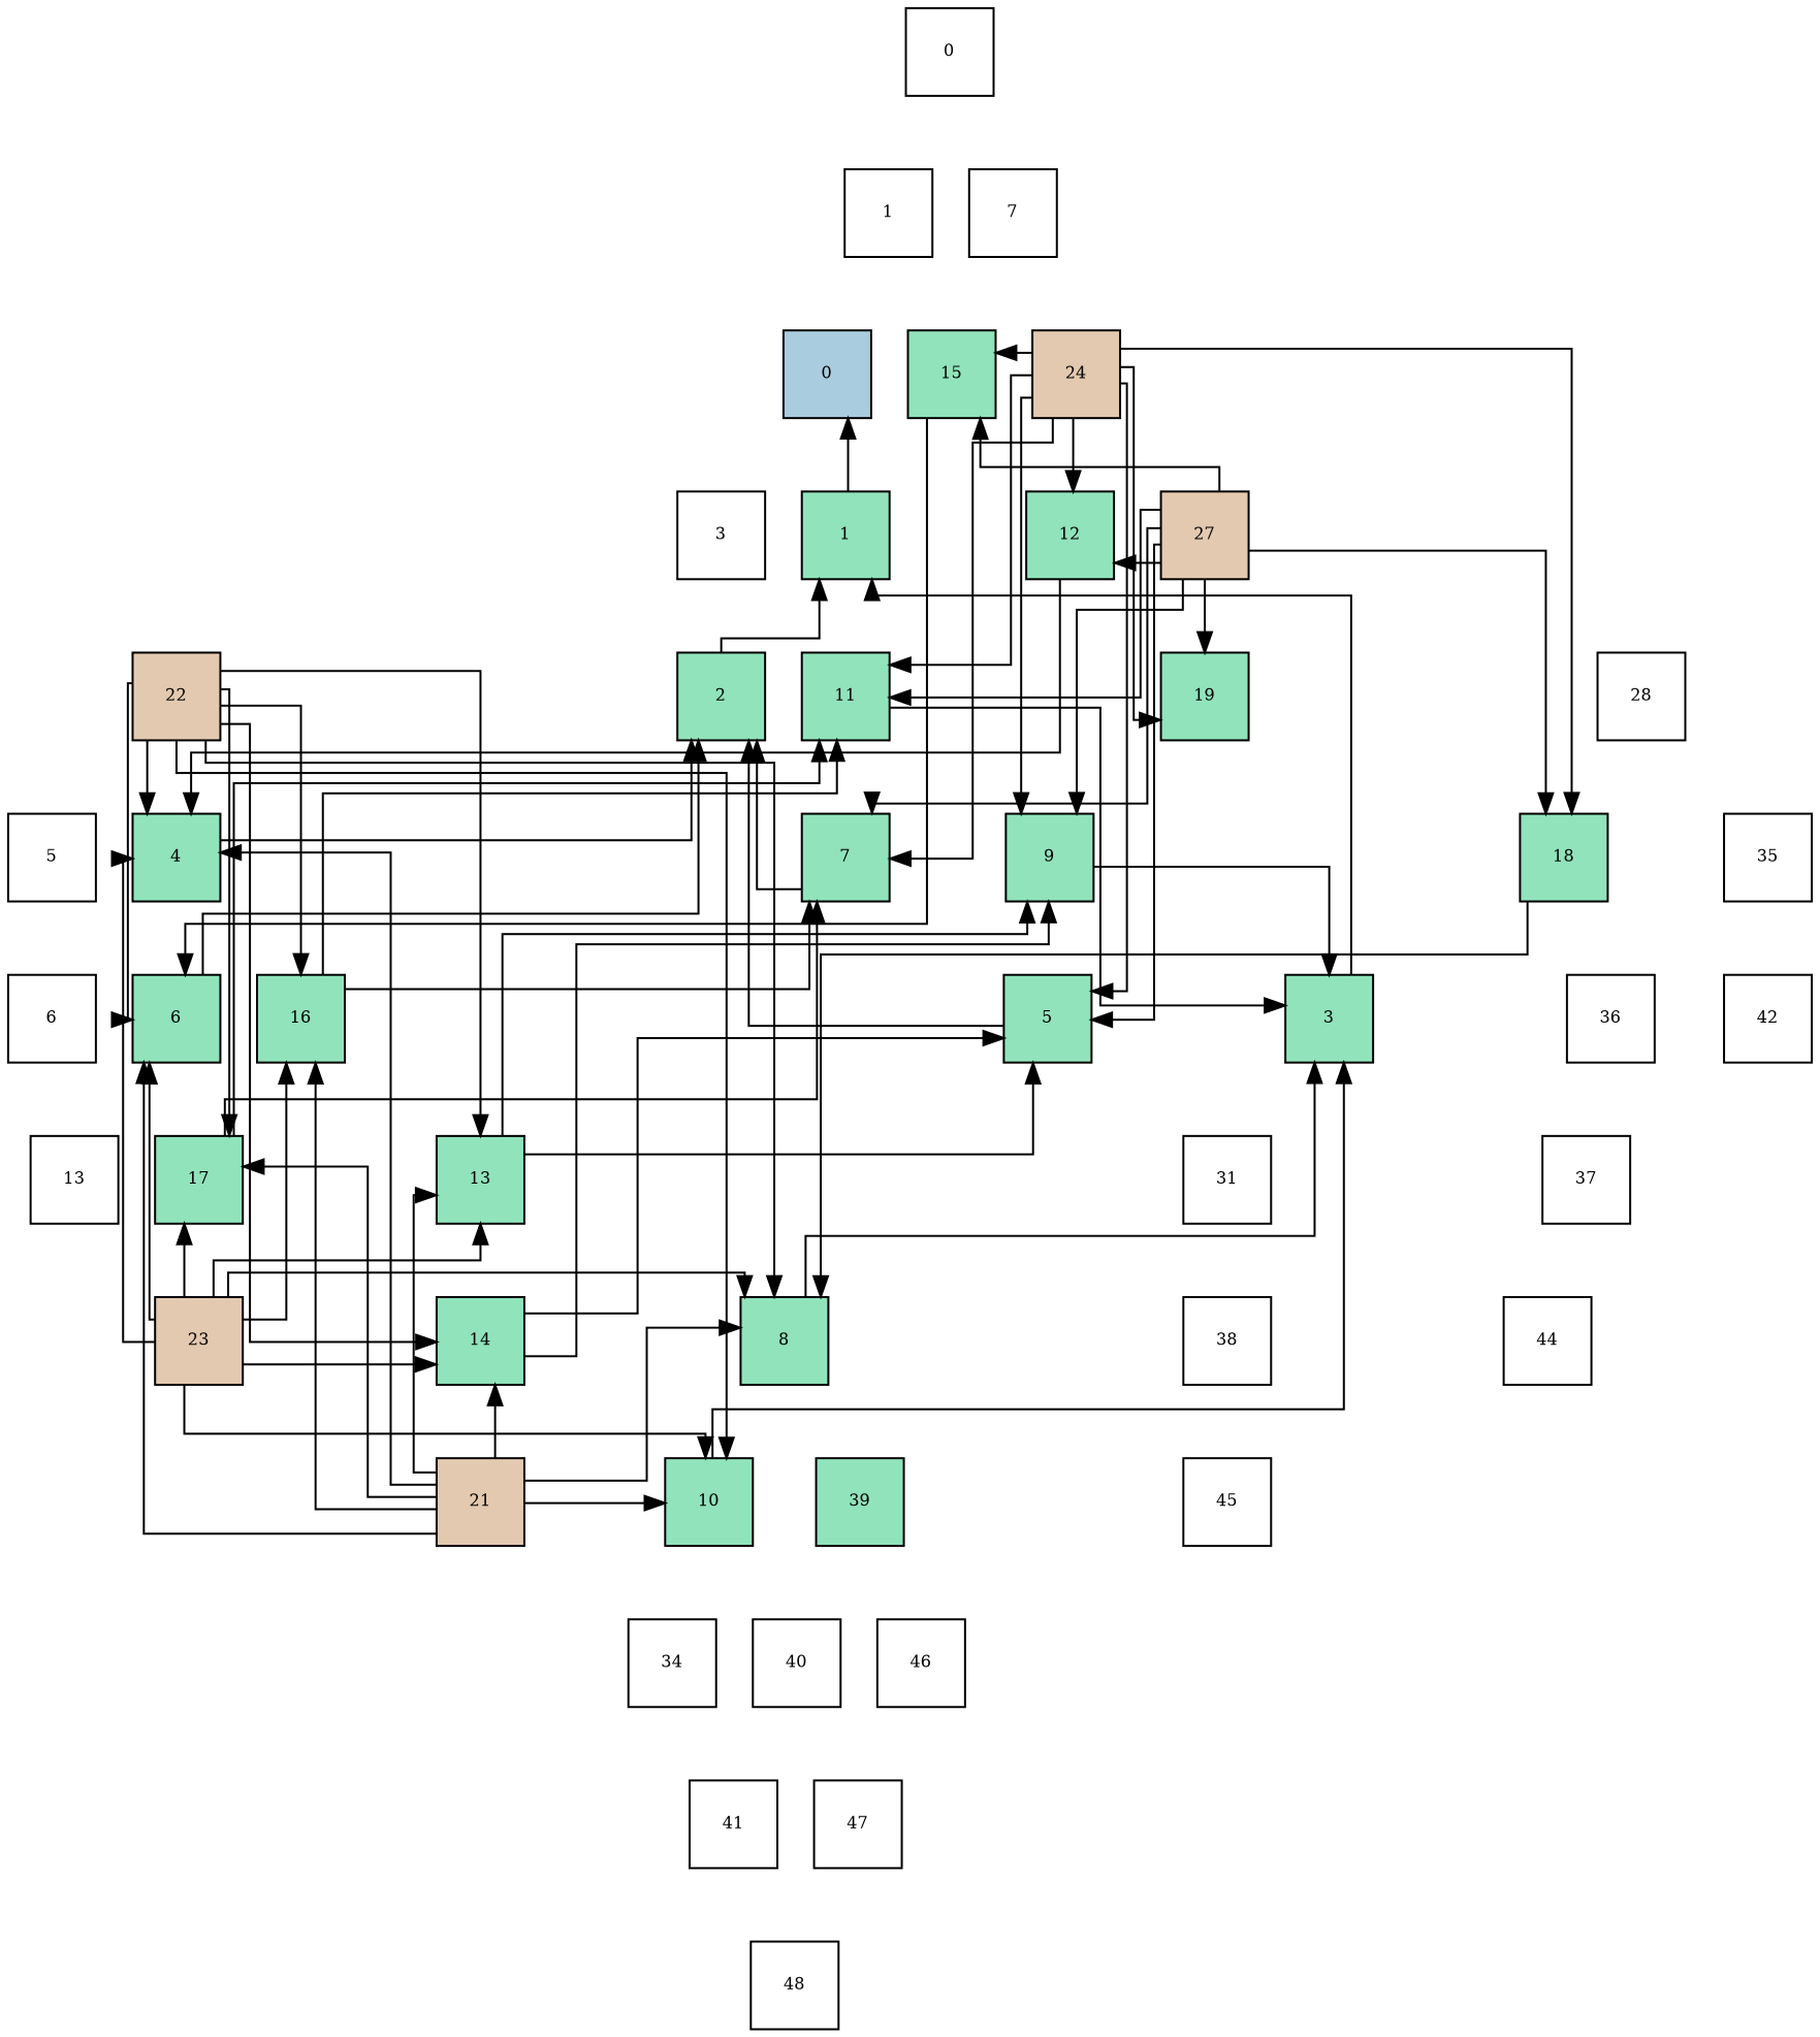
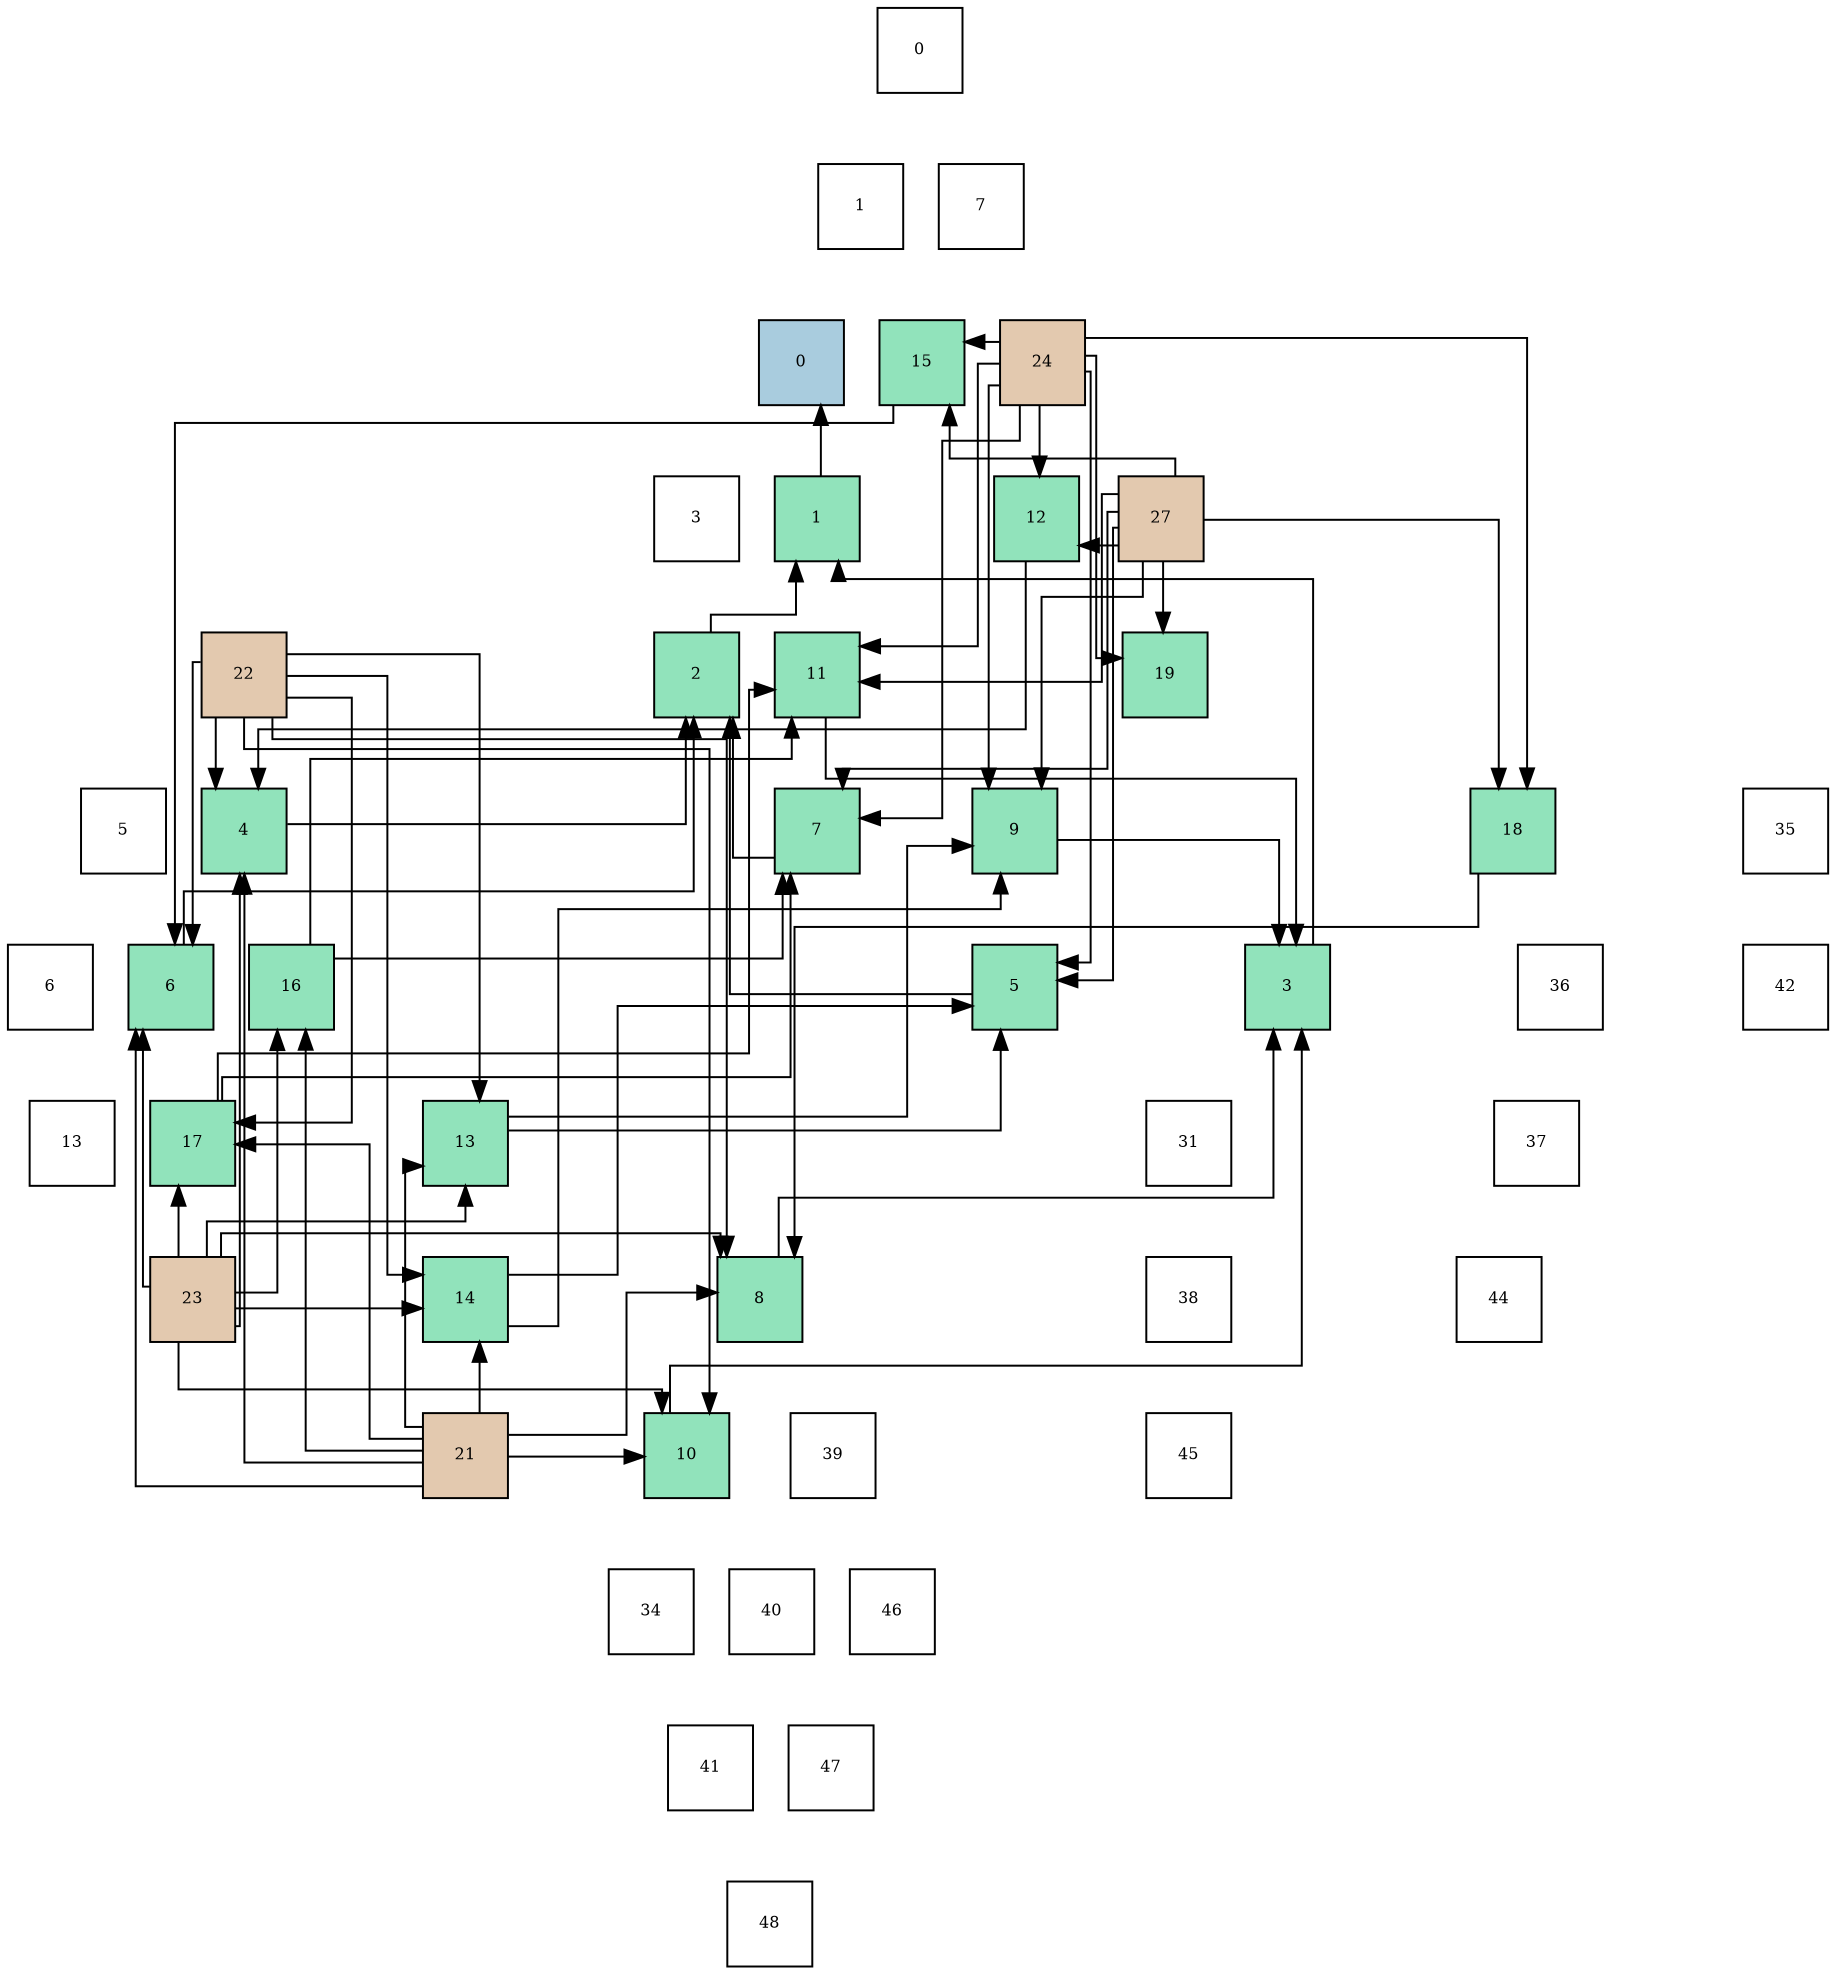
  digraph {
    rank=same
    rankdir=TB
    splines=ortho
    node [fillcolor="#ffffff" fixedsize=true fontsize=8 shape=square style=filled]
    edge [constraint=true style=invis]
    n1 [label=0 width=0.6]
    n2 [label=1 width=0.6]
    n3 [label=7 width=0.6]
    n4 [fillcolor="#a9ccde" label=0 width=0.6]
    n5 [fillcolor="#91e3bb" label=15 width=0.6]
    n6 [fillcolor="#e3c9af" label=24 width=0.6]
    n7 [label=3 width=0.6]
    n8 [fillcolor="#91e3bb" label=1 width=0.6]
    n9 [fillcolor="#91e3bb" label=6 width=0.6]
    n10 [fillcolor="#91e3bb" label=12 width=0.6]
    n11 [fillcolor="#e3c9af" label=22 width=0.6]
    n12 [fillcolor="#91e3bb" label=2 width=0.6]
    n13 [fillcolor="#91e3bb" label=11 width=0.6]
    n14 [label=5 width=0.6]
    n15 [fillcolor="#91e3bb" label=4 width=0.6]
    n16 [fillcolor="#91e3bb" label=16 width=0.6]
    n17 [fillcolor="#91e3bb" label=17 width=0.6]
    n18 [fillcolor="#91e3bb" label=13 width=0.6]
    n19 [fillcolor="#91e3bb" label=14 width=0.6]
    n20 [fillcolor="#91e3bb" label=8 width=0.6]
    n21 [fillcolor="#91e3bb" label=10 width=0.6]
    n22 [fillcolor="#91e3bb" label=7 width=0.6]
    n23 [label=6 width=0.6]
    n24 [label=13 width=0.6]
    n25 [fillcolor="#e3c9af" label=23 width=0.6]
    n26 [fillcolor="#91e3bb" label=9 width=0.6]
    n27 [fillcolor="#91e3bb" label=5 width=0.6]
    n28 [fillcolor="#e3c9af" label=21 width=0.6]
    n29 [fillcolor="#91e3bb" label=3 width=0.6]
-   n30 [fillcolor="#91e3bb" label=39 width=0.6]
+   n30 [label=39 width=0.6]
    n31 [label=34 width=0.6]
    n32 [label=40 width=0.6]
    n33 [fillcolor="#e3c9af" label=27 width=0.6]
    n34 [fillcolor="#91e3bb" label=19 width=0.6]
    n35 [fillcolor="#91e3bb" label=18 width=0.6]
-   n36 [label=28 width=0.6]
    n37 [label=31 width=0.6]
    n38 [label=36 width=0.6]
    n39 [label=37 width=0.6]
    n40 [label=35 width=0.6]
    n41 [label=38 width=0.6]
    n42 [label=41 width=0.6]
    n43 [label=42 width=0.6]
    n44 [label=44 width=0.6]
    n45 [label=45 width=0.6]
    n46 [label=46 width=0.6]
    n47 [label=47 width=0.6]
    n48 [label=48 width=0.6]
    n1 -> n2
    n1 -> n3
    n2 -> n4
    n2 -> n5
    n3 -> n5
    n3 -> n6
    n4 -> n7
    n4 -> n8
    n5 -> n8
    n5 -> n9 [constraint=false style=vis]
    n5 -> n10
    n6 -> n5 [constraint=false style=vis]
    n6 -> n10 [constraint=false style=vis]
    n6 -> n10
    n6 -> n13 [constraint=false style=vis]
    n6 -> n22 [constraint=false style=vis]
    n6 -> n26 [constraint=false style=vis]
    n6 -> n27 [constraint=false style=vis]
    n6 -> n33
    n6 -> n34 [constraint=false style=vis]
    n6 -> n35 [constraint=false style=vis]
    n7 -> n11
    n7 -> n12
    n8 -> n4 [constraint=false style=vis]
    n8 -> n12
    n8 -> n13
    n9 -> n12 [constraint=false style=vis]
    n9 -> n17
    n9 -> n24
    n10 -> n13
    n10 -> n15 [constraint=false style=vis]
    n10 -> n34
    n11 -> n9 [constraint=false style=vis]
    n11 -> n14
    n11 -> n15 [constraint=false style=vis]
    n11 -> n15
-   n11 -> n16 [constraint=false style=vis]
    n11 -> n17 [constraint=false style=vis]
    n11 -> n18 [constraint=false style=vis]
    n11 -> n19 [constraint=false style=vis]
    n11 -> n20 [constraint=false style=vis]
    n11 -> n21 [constraint=false style=vis]
    n12 -> n8 [constraint=false style=vis]
    n12 -> n15
    n12 -> n22
    n13 -> n22
    n13 -> n26
    n13 -> n29 [constraint=false style=vis]
    n14 -> n9
    n14 -> n23
    n15 -> n9
    n15 -> n12 [constraint=false style=vis]
    n15 -> n16
    n16 -> n13 [constraint=false style=vis]
    n16 -> n17
    n16 -> n18
    n16 -> n22 [constraint=false style=vis]
    n17 -> n13 [constraint=false style=vis]
    n17 -> n19
    n17 -> n22 [constraint=false style=vis]
    n17 -> n25
    n18 -> n19
    n18 -> n20
    n18 -> n26 [constraint=false style=vis]
    n18 -> n27 [constraint=false style=vis]
    n19 -> n21
    n19 -> n26 [constraint=false style=vis]
    n19 -> n27 [constraint=false style=vis]
    n19 -> n28
    n20 -> n21
    n20 -> n29 [constraint=false style=vis]
    n20 -> n30
    n21 -> n29 [constraint=false style=vis]
    n21 -> n31
    n21 -> n32
    n22 -> n12 [constraint=false style=vis]
    n22 -> n16
    n22 -> n27
    n23 -> n24
    n24 -> n25
    n25 -> n9 [constraint=false style=vis]
    n25 -> n15 [constraint=false style=vis]
    n25 -> n16 [constraint=false style=vis]
    n25 -> n17 [constraint=false style=vis]
    n25 -> n18 [constraint=false style=vis]
    n25 -> n19 [constraint=false style=vis]
    n25 -> n20 [constraint=false style=vis]
    n25 -> n21 [constraint=false style=vis]
    n25 -> n28
    n26 -> n27
    n26 -> n29 [constraint=false style=vis]
    n26 -> n29
    n27 -> n12 [constraint=false style=vis]
    n27 -> n18
    n27 -> n37
    n28 -> n9 [constraint=false style=vis]
    n28 -> n15 [constraint=false style=vis]
    n28 -> n16 [constraint=false style=vis]
    n28 -> n17 [constraint=false style=vis]
    n28 -> n18 [constraint=false style=vis]
    n28 -> n19 [constraint=false style=vis]
    n28 -> n20 [constraint=false style=vis]
    n28 -> n21 [constraint=false style=vis]
    n28 -> n31
    n29 -> n8 [constraint=false style=vis]
    n29 -> n37
    n29 -> n39
    n30 -> n32
    n30 -> n46
    n31 -> n42
    n32 -> n42
    n32 -> n47
    n33 -> n5 [constraint=false style=vis]
    n33 -> n10 [constraint=false style=vis]
    n33 -> n13 [constraint=false style=vis]
    n33 -> n22 [constraint=false style=vis]
    n33 -> n26 [constraint=false style=vis]
    n33 -> n27 [constraint=false style=vis]
    n33 -> n34 [constraint=false style=vis]
    n33 -> n34
    n33 -> n35 [constraint=false style=vis]
-   n33 -> n36
    n34 -> n26
    n34 -> n35
    n35 -> n20 [constraint=false style=vis]
    n35 -> n29
    n35 -> n38
-   n36 -> n35
-   n36 -> n40
    n37 -> n20
    n37 -> n41
    n38 -> n39
    n39 -> n41
    n39 -> n44
    n40 -> n38
    n40 -> n43
    n41 -> n30
    n41 -> n45
    n42 -> n48
    n44 -> n45
    n45 -> n46
    n46 -> n47
    n47 -> n48
  }
